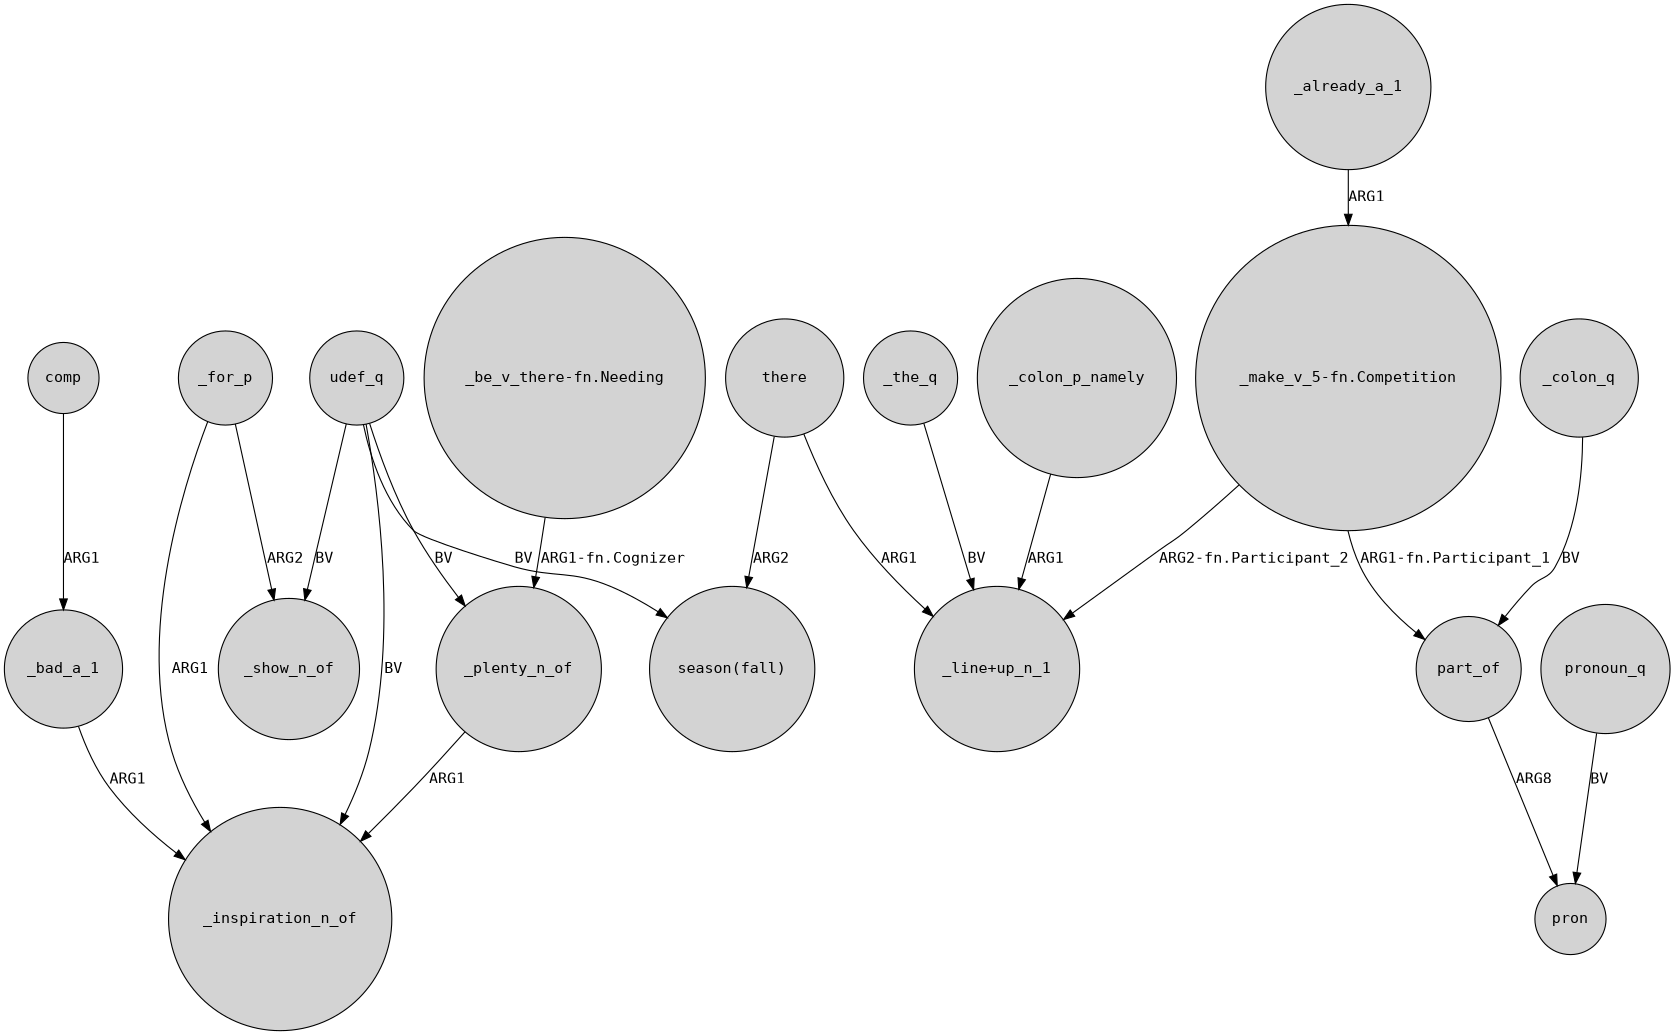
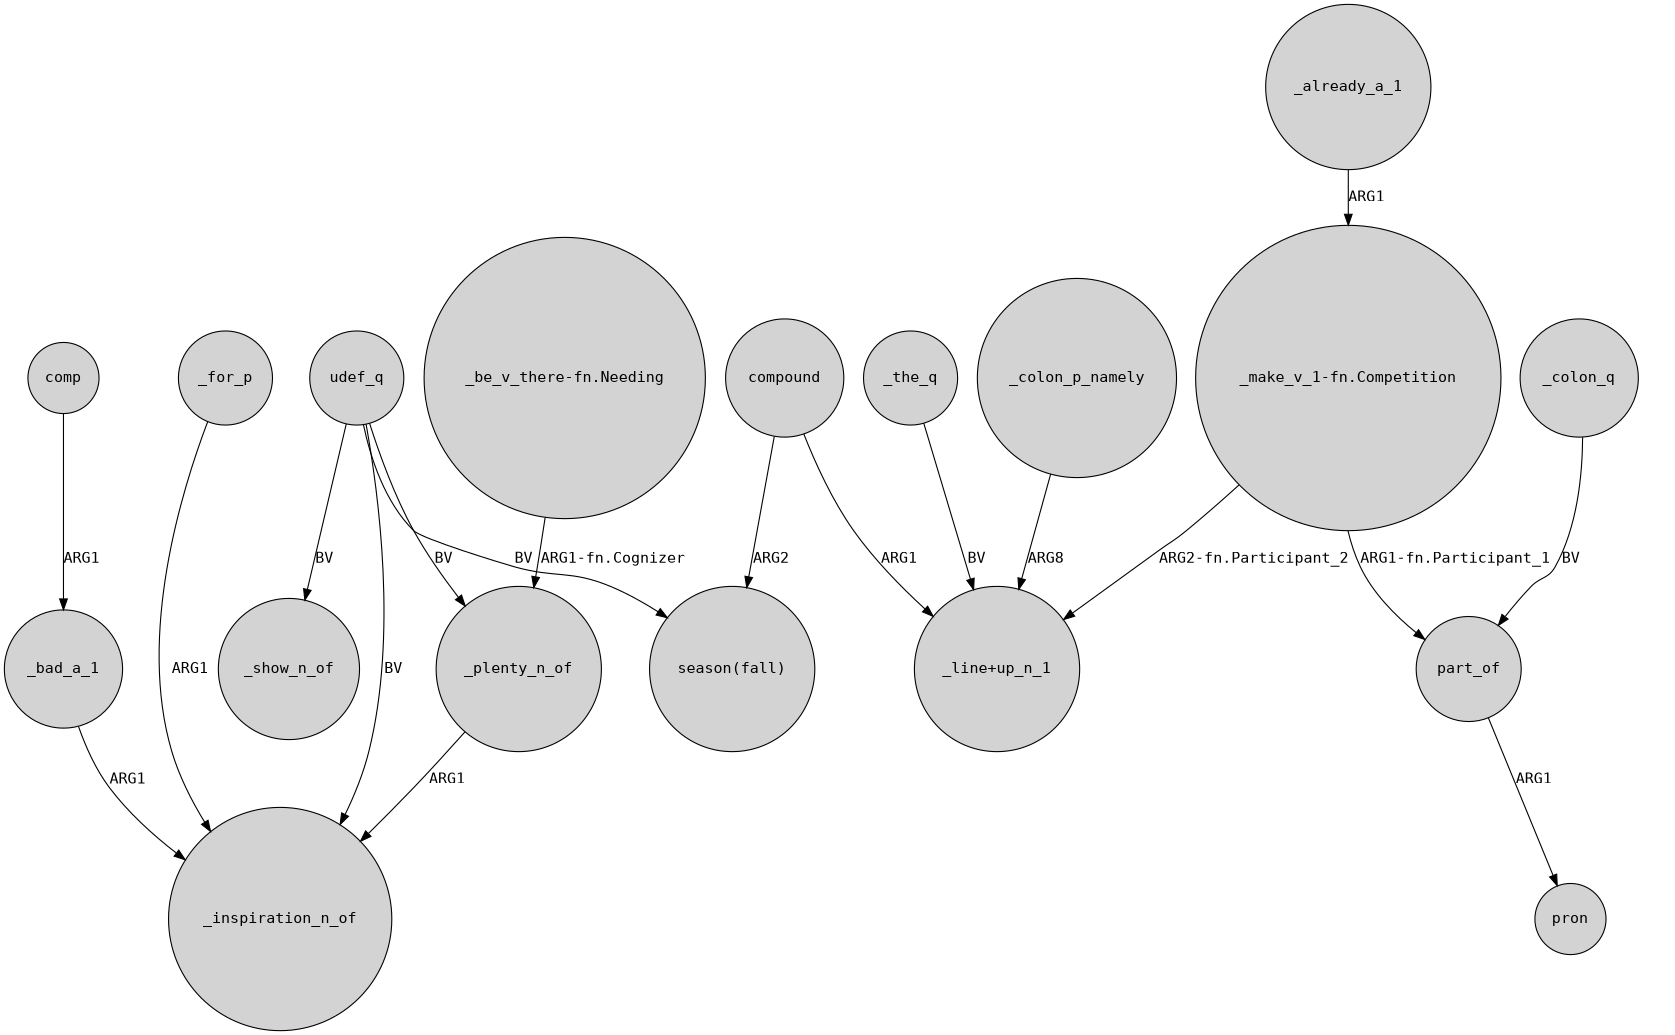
  digraph {
    fontname="DejaVu Sans Mono"
    node [fontname="DejaVu Sans Mono" shape=circle style=filled]
    edge [fontname="DejaVu Sans Mono"]
    udef_q
    _inspiration_n_of
    _show_n_of
    _plenty_n_of
    "season(fall)"
-   "_make_v_1-fn.Competition" [label="_make_v_5-fn.Competition"]
+   "_make_v_1-fn.Competition"
    "_line+up_n_1"
    part_of
    pron
    _bad_a_1
-   pronoun_q
    n12 [label=_colon_q]
-   compound [label=there]
+   compound
    _already_a_1
    "_be_v_there-fn.Needing"
    comp
    _for_p
    _the_q
    _colon_p_namely
    udef_q -> _inspiration_n_of [label=BV]
    udef_q -> _show_n_of [label=BV]
    udef_q -> _plenty_n_of [label=BV]
    udef_q -> "season(fall)" [label=BV]
    _plenty_n_of -> _inspiration_n_of [label=ARG1]
    "_make_v_1-fn.Competition" -> "_line+up_n_1" [label="ARG2-fn.Participant_2"]
    "_make_v_1-fn.Competition" -> part_of [label="ARG1-fn.Participant_1"]
-   part_of -> pron [label=ARG8]
+   part_of -> pron [label=ARG1]
    _bad_a_1 -> _inspiration_n_of [label=ARG1]
-   pronoun_q -> pron [label=BV]
    n12 -> part_of [label=BV]
    compound -> "season(fall)" [label=ARG2]
    compound -> "_line+up_n_1" [label=ARG1]
    _already_a_1 -> "_make_v_1-fn.Competition" [label=ARG1]
    "_be_v_there-fn.Needing" -> _plenty_n_of [label="ARG1-fn.Cognizer"]
    comp -> _bad_a_1 [label=ARG1]
    _for_p -> _inspiration_n_of [label=ARG1]
-   _for_p -> _show_n_of [label=ARG2]
    _the_q -> "_line+up_n_1" [label=BV]
-   _colon_p_namely -> "_line+up_n_1" [label=ARG1]
+   _colon_p_namely -> "_line+up_n_1" [label=ARG8]
  }
